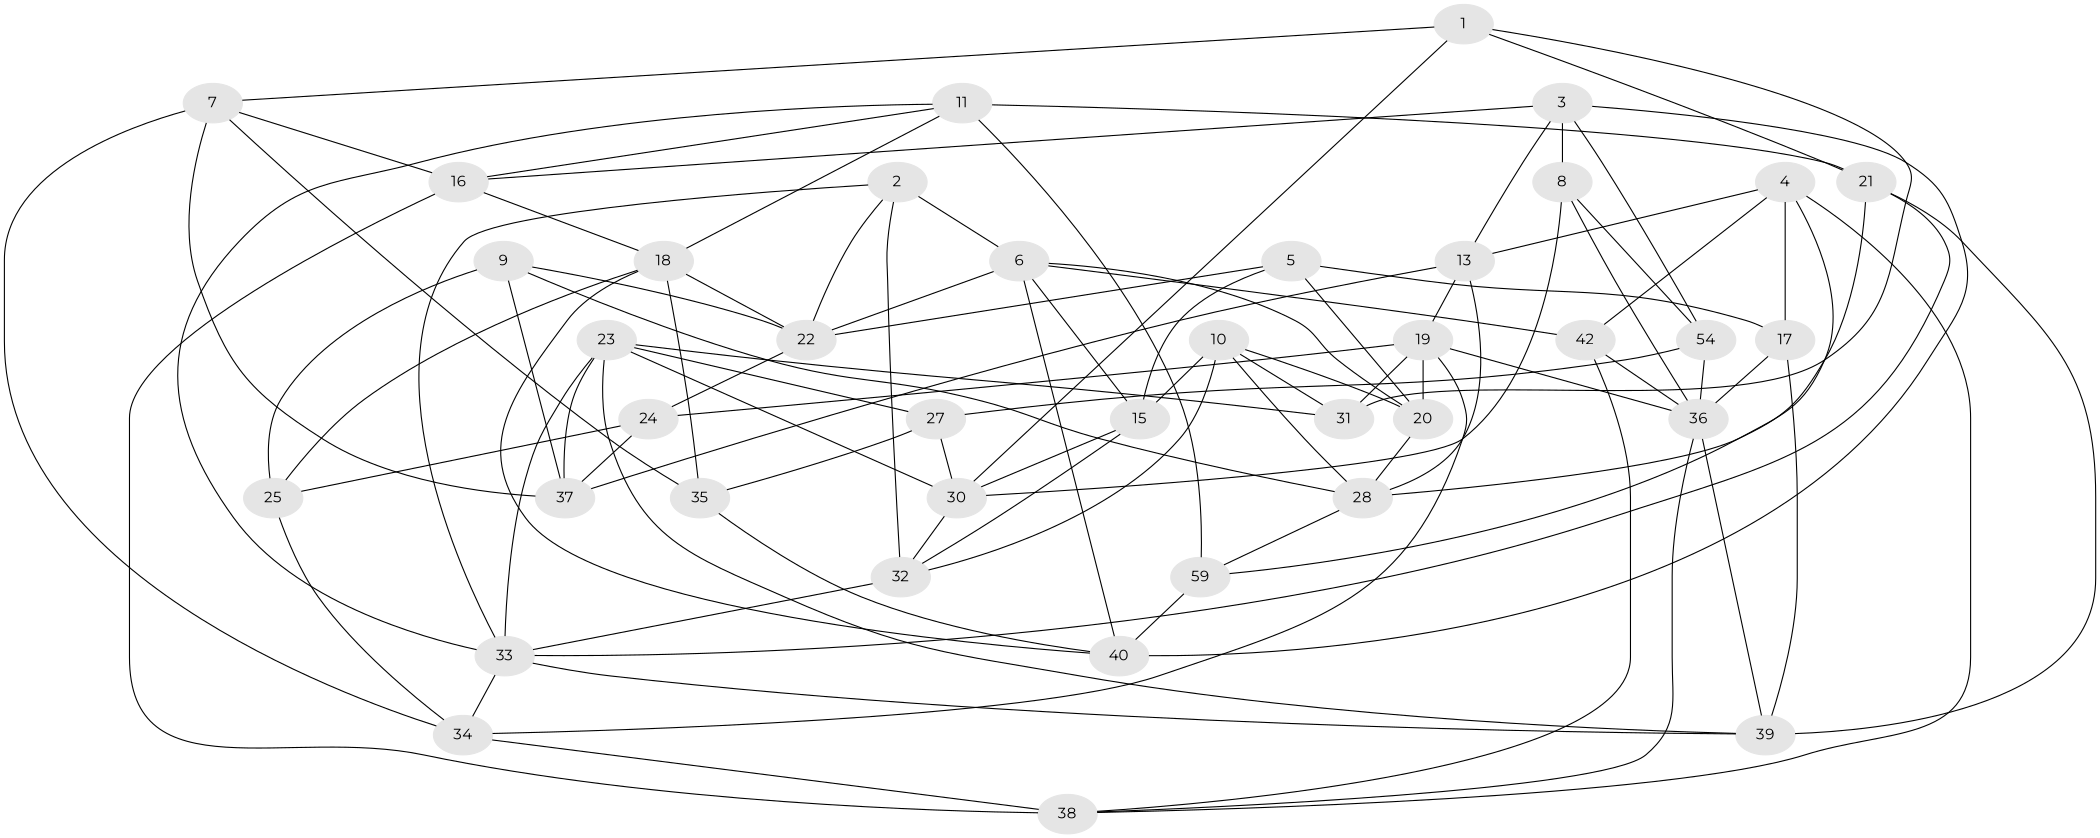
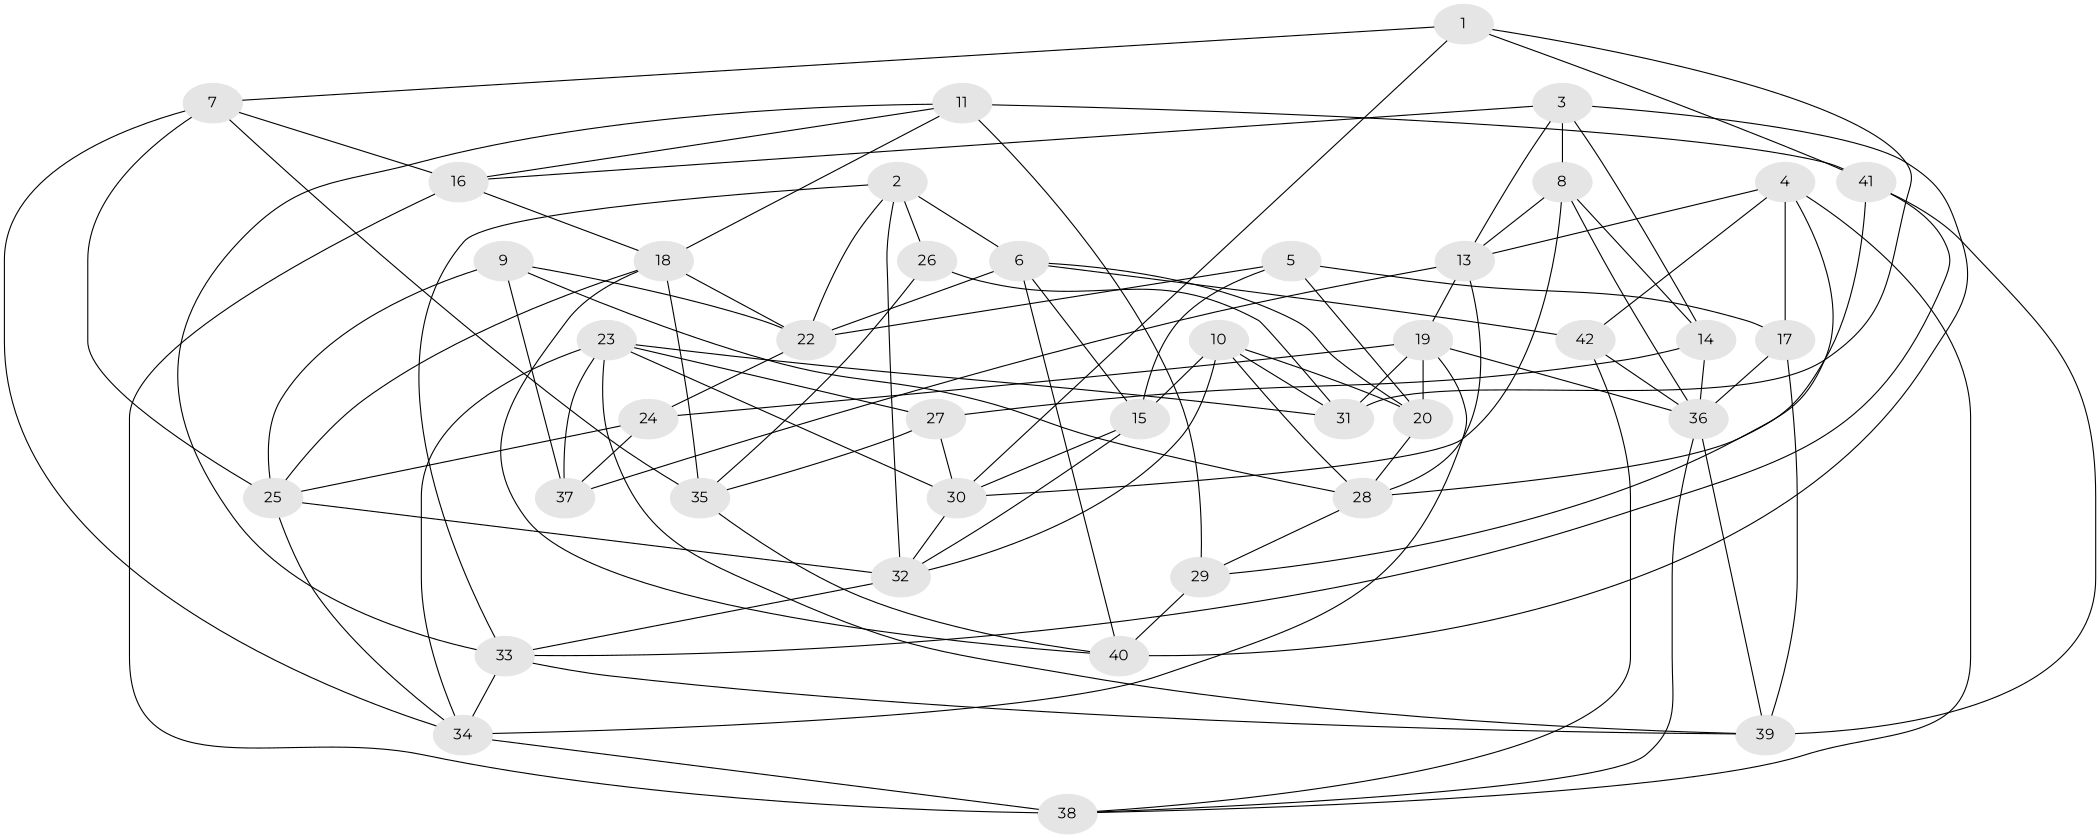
  graph {
    fontname=Montserrat
    node [color=gray90 fontname=Montserrat style=filled]
    edge [fontname=Montserrat weight=1.0]
    1
    7
-   21
+   21 [label=41]
    30
    31
    16
    35
    34
    37
    33
    28
    39
    32
    2
    6
    22
+   26
    40
    n19 [label=42]
    15
    20
    24
    3
    8
    13
-   14 [label=54]
+   14
    36
    19
    27
    38
    18
    4
    17
-   29 [label=59]
+   29
    5
    9
    25
    10
    11
    23
    1 -- 7 [weight=2.0]
    1 -- 21 [weight=2.0]
    1 -- 30
    1 -- 31
    7 -- 16
    7 -- 35
    7 -- 34
-   7 -- 37
+   7 -- 25
    21 -- 33
    21 -- 28
    21 -- 39
    30 -- 32
    16 -- 38 [weight=2.0]
    16 -- 18
    35 -- 40
    34 -- 38
    33 -- 34
    33 -- 39
    28 -- 29
    32 -- 33
    2 -- 33
    2 -- 32
    2 -- 6
    2 -- 22
+   2 -- 26 [weight=2.0]
    6 -- 22
    6 -- 40
    6 -- n19
    6 -- 15
    6 -- 20
    22 -- 24
+   26 -- 31
+   26 -- 35
    n19 -- 36
    n19 -- 38
    15 -- 30
    15 -- 32
    20 -- 28 [weight=2.0]
    24 -- 37
    24 -- 25
    3 -- 16
    3 -- 40
    3 -- 8
    3 -- 13
    3 -- 14
    8 -- 30
+   8 -- 13
    8 -- 14
    8 -- 36
    13 -- 37
    13 -- 28
    13 -- 19
    14 -- 36 [weight=2.0]
    14 -- 27 [weight=2.0]
    36 -- 39
    36 -- 38
    19 -- 31
    19 -- 34
    19 -- 20 [weight=2.0]
    19 -- 24
    19 -- 36
    27 -- 30
    27 -- 35
    18 -- 35
    18 -- 22
    18 -- 40
    18 -- 25
    4 -- n19
    4 -- 13
    4 -- 38
    4 -- 17 [weight=2.0]
    4 -- 29
    17 -- 39 [weight=2.0]
    17 -- 36
    29 -- 40 [weight=2.0]
    5 -- 22
    5 -- 15
    5 -- 20
    5 -- 17
    9 -- 37 [weight=2.0]
    9 -- 28 [weight=2.0]
    9 -- 22
    9 -- 25
    25 -- 34
+   25 -- 32 [weight=2.0]
    10 -- 31
    10 -- 28
    10 -- 32 [weight=2.0]
    10 -- 15
    10 -- 20
    11 -- 21
    11 -- 16
    11 -- 33
    11 -- 18
    11 -- 29 [weight=2.0]
    23 -- 30
    23 -- 31
-   23 -- 33
+   23 -- 34
    23 -- 37
    23 -- 39
    23 -- 27
  }
